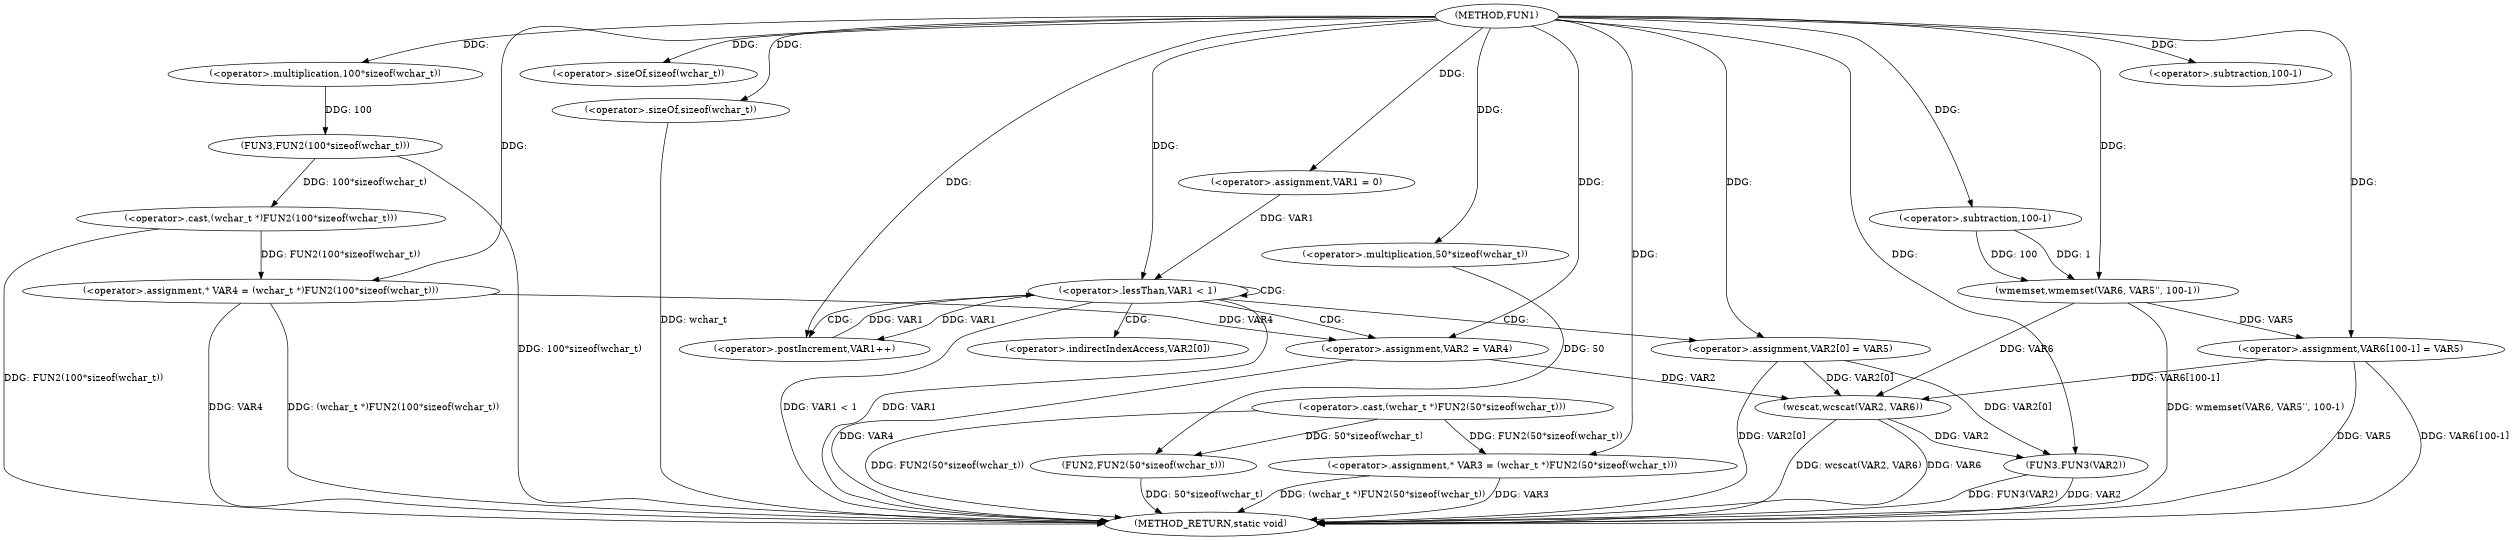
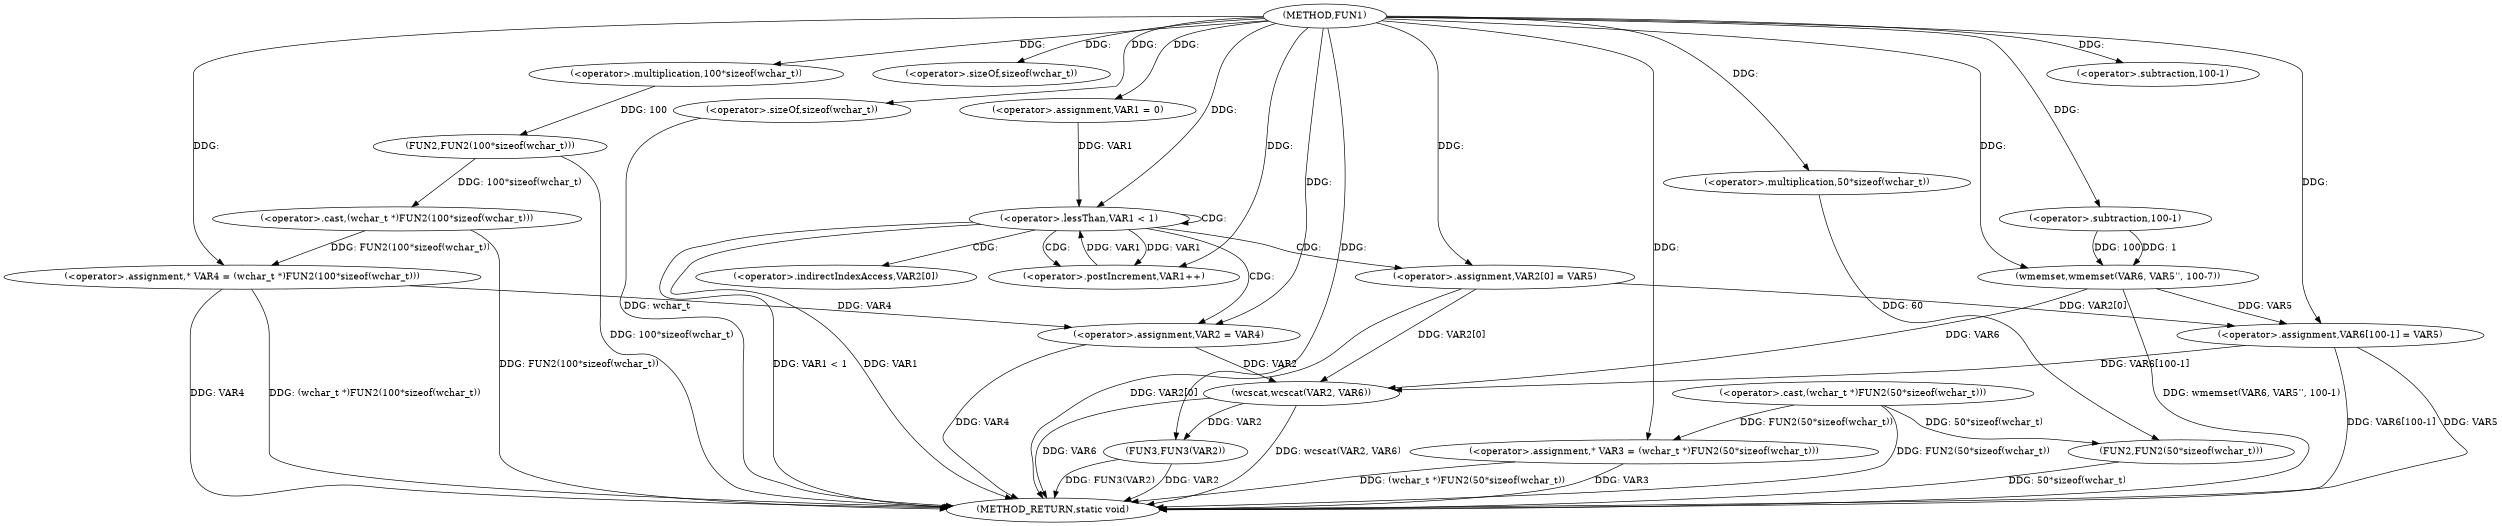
  digraph {
    n1 [label="(METHOD,FUN1)"]
    n2 [label="(<operator>.assignment,* VAR3 = (wchar_t *)FUN2(50*sizeof(wchar_t)))"]
    n3 [label="(<operator>.multiplication,50*sizeof(wchar_t))"]
    n4 [label="(<operator>.sizeOf,sizeof(wchar_t))"]
    n5 [label="(<operator>.assignment,* VAR4 = (wchar_t *)FUN2(100*sizeof(wchar_t)))"]
    n6 [label="(<operator>.multiplication,100*sizeof(wchar_t))"]
    n7 [label="(<operator>.sizeOf,sizeof(wchar_t))"]
    n8 [label="(<operator>.assignment,VAR1 = 0)"]
    n9 [label="(<operator>.lessThan,VAR1 < 1)"]
    n10 [label="(<operator>.postIncrement,VAR1++)"]
    n11 [label="(<operator>.assignment,VAR2 = VAR4)"]
    n12 [label="(<operator>.assignment,VAR2[0] = VAR5)"]
-   n13 [label="(wmemset,wmemset(VAR6, VAR5'', 100-1))"]
+   n13 [label="(wmemset,wmemset(VAR6, VAR5'', 100-7))"]
    n14 [label="(<operator>.subtraction,100-1)"]
    n15 [label="(<operator>.assignment,VAR6[100-1] = VAR5)"]
    n16 [label="(<operator>.subtraction,100-1)"]
    n17 [label="(FUN3,FUN3(VAR2))"]
    n18 [label="(METHOD_RETURN,static void)"]
    n19 [label="(FUN2,FUN2(50*sizeof(wchar_t)))"]
-   n20 [label="(FUN3,FUN2(100*sizeof(wchar_t)))"]
+   n20 [label="(FUN2,FUN2(100*sizeof(wchar_t)))"]
    n21 [label="(<operator>.indirectIndexAccess,VAR2[0])"]
    n22 [label="(wcscat,wcscat(VAR2, VAR6))"]
    n23 [label="(<operator>.cast,(wchar_t *)FUN2(50*sizeof(wchar_t)))"]
    n24 [label="(<operator>.cast,(wchar_t *)FUN2(100*sizeof(wchar_t)))"]
    n1 -> n2 [label="DDG: "]
    n1 -> n3 [label="DDG: "]
    n1 -> n4 [label="DDG: "]
    n1 -> n5 [label="DDG: "]
    n1 -> n6 [label="DDG: "]
    n1 -> n7 [label="DDG: "]
    n1 -> n8 [label="DDG: "]
    n1 -> n9 [label="DDG: "]
    n1 -> n10 [label="DDG: "]
    n1 -> n11 [label="DDG: "]
    n1 -> n12 [label="DDG: "]
    n1 -> n13 [label="DDG: "]
    n1 -> n14 [label="DDG: "]
    n1 -> n15 [label="DDG: "]
    n1 -> n16 [label="DDG: "]
    n1 -> n17 [label="DDG: "]
    n2 -> n18 [label="DDG: (wchar_t *)FUN2(50*sizeof(wchar_t))"]
    n2 -> n18 [label="DDG: VAR3"]
-   n3 -> n19 [label="DDG: 50"]
+   n3 -> n19 [label="DDG: 60"]
    n5 -> n11 [label="DDG: VAR4"]
    n5 -> n18 [label="DDG: (wchar_t *)FUN2(100*sizeof(wchar_t))"]
    n5 -> n18 [label="DDG: VAR4"]
    n6 -> n20 [label="DDG: 100"]
    n7 -> n18 [label="DDG: wchar_t"]
    n8 -> n9 [label="DDG: VAR1"]
    n9 -> n9 [label="CDG: "]
    n9 -> n10 [label="DDG: VAR1"]
    n9 -> n10 [label="CDG: "]
    n9 -> n11 [label="CDG: "]
    n9 -> n12 [label="CDG: "]
    n9 -> n18 [label="DDG: VAR1"]
    n9 -> n18 [label="DDG: VAR1 < 1"]
    n9 -> n21 [label="CDG: "]
    n10 -> n9 [label="DDG: VAR1"]
    n11 -> n18 [label="DDG: VAR4"]
    n11 -> n22 [label="DDG: VAR2"]
-   n12 -> n17 [label="DDG: VAR2[0]"]
+   n12 -> n15 [label="DDG: VAR2[0]"]
    n12 -> n18 [label="DDG: VAR2[0]"]
    n12 -> n22 [label="DDG: VAR2[0]"]
    n13 -> n15 [label="DDG: VAR5"]
    n13 -> n18 [label="DDG: wmemset(VAR6, VAR5'', 100-1)"]
    n13 -> n22 [label="DDG: VAR6"]
    n14 -> n13 [label="DDG: 100"]
    n14 -> n13 [label="DDG: 1"]
    n15 -> n18 [label="DDG: VAR6[100-1]"]
    n15 -> n18 [label="DDG: VAR5"]
    n15 -> n22 [label="DDG: VAR6[100-1]"]
    n17 -> n18 [label="DDG: FUN3(VAR2)"]
    n17 -> n18 [label="DDG: VAR2"]
    n19 -> n18 [label="DDG: 50*sizeof(wchar_t)"]
    n20 -> n18 [label="DDG: 100*sizeof(wchar_t)"]
    n20 -> n24 [label="DDG: 100*sizeof(wchar_t)"]
    n22 -> n17 [label="DDG: VAR2"]
    n22 -> n18 [label="DDG: wcscat(VAR2, VAR6)"]
    n22 -> n18 [label="DDG: VAR6"]
    n23 -> n2 [label="DDG: FUN2(50*sizeof(wchar_t))"]
    n23 -> n18 [label="DDG: FUN2(50*sizeof(wchar_t))"]
    n23 -> n19 [label="DDG: 50*sizeof(wchar_t)"]
    n24 -> n5 [label="DDG: FUN2(100*sizeof(wchar_t))"]
    n24 -> n18 [label="DDG: FUN2(100*sizeof(wchar_t))"]
  }
